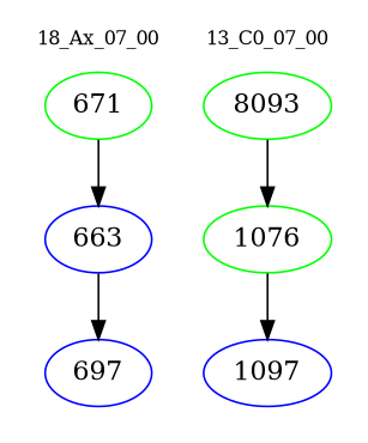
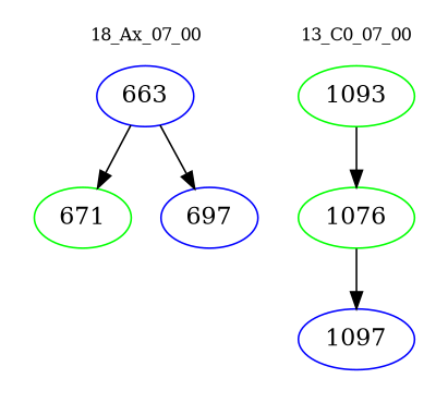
  digraph {
    node [color=green]
    edge [color=black]
    n1 [label=671]
    n2 [color=blue label=663]
    n3 [color=blue label=697]
-   n4 [label=8093]
+   n4 [label=1093]
    n5 [label=1076]
    n6 [color=blue label=1097]
    subgraph cluster_1 {
      color=white
      fontsize=10
      label="18_Ax_07_00"
      n1
      n2
      n3
    }
    subgraph cluster_2 {
      color=white
      fontsize=10
      label="13_C0_07_00"
      n4
      n5
      n6
    }
-   n1 -> n2
+   n2 -> n1
    n2 -> n3
    n4 -> n5
    n5 -> n6
  }
